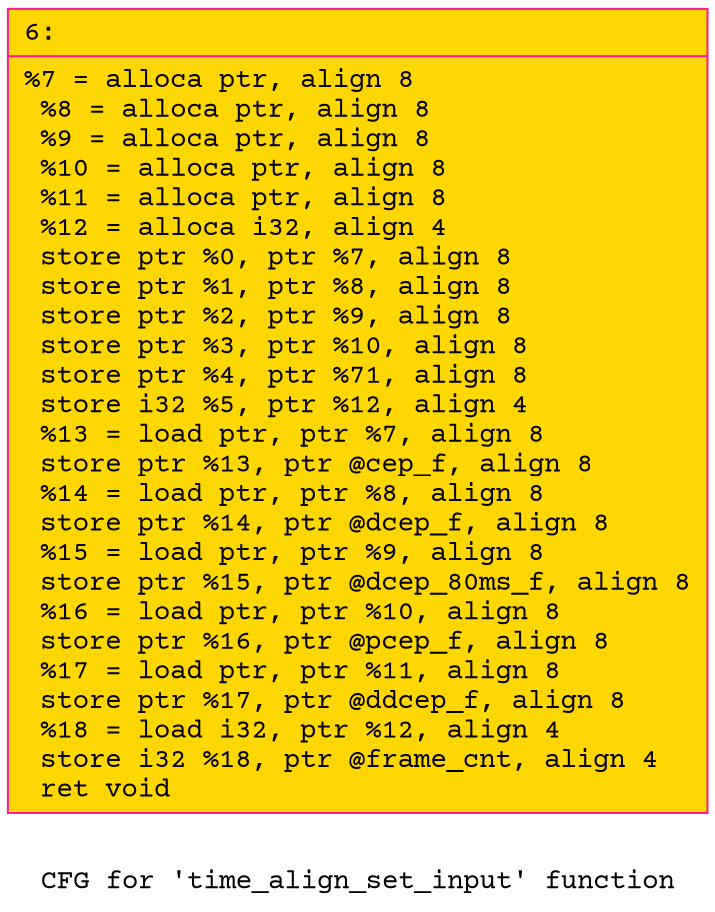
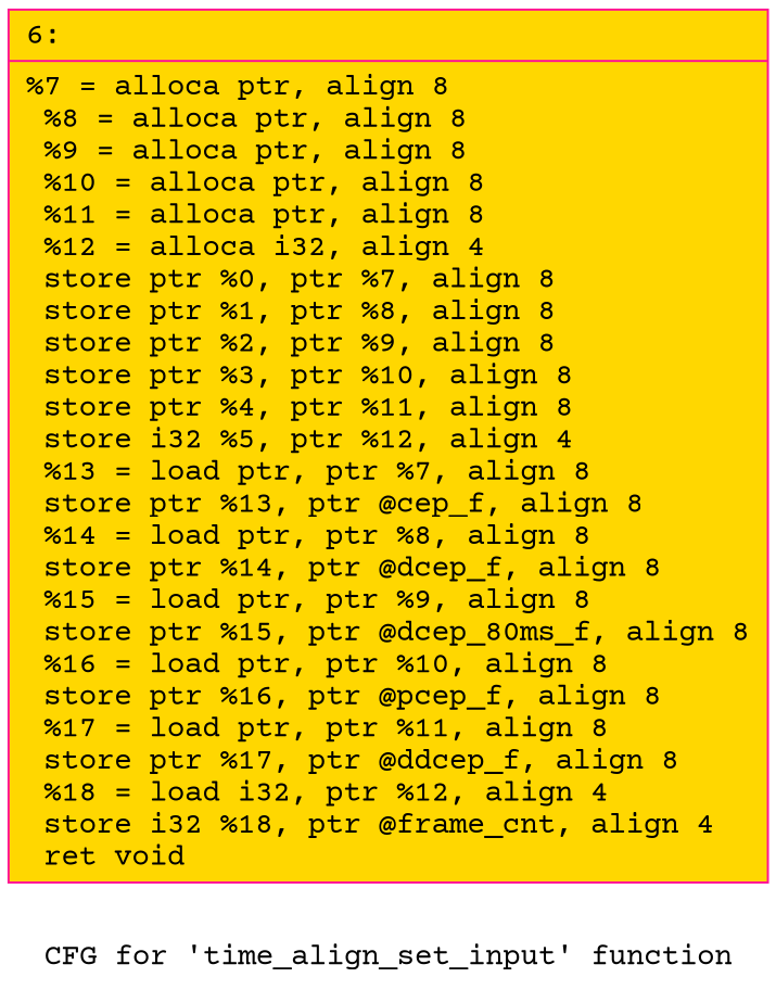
  digraph {
    label="CFG for 'time_align_set_input' function"
    fontname="Courier Prime"
-   n1 [color=deeppink fillcolor=gold fontname="Courier Prime" label="{6:\l|  %7 = alloca ptr, align 8\l  %8 = alloca ptr, align 8\l  %9 = alloca ptr, align 8\l  %10 = alloca ptr, align 8\l  %11 = alloca ptr, align 8\l  %12 = alloca i32, align 4\l  store ptr %0, ptr %7, align 8\l  store ptr %1, ptr %8, align 8\l  store ptr %2, ptr %9, align 8\l  store ptr %3, ptr %10, align 8\l  store ptr %4, ptr %71, align 8\l  store i32 %5, ptr %12, align 4\l  %13 = load ptr, ptr %7, align 8\l  store ptr %13, ptr @cep_f, align 8\l  %14 = load ptr, ptr %8, align 8\l  store ptr %14, ptr @dcep_f, align 8\l  %15 = load ptr, ptr %9, align 8\l  store ptr %15, ptr @dcep_80ms_f, align 8\l  %16 = load ptr, ptr %10, align 8\l  store ptr %16, ptr @pcep_f, align 8\l  %17 = load ptr, ptr %11, align 8\l  store ptr %17, ptr @ddcep_f, align 8\l  %18 = load i32, ptr %12, align 4\l  store i32 %18, ptr @frame_cnt, align 4\l  ret void\l}" shape=record style=filled]
+   n1 [color=deeppink fillcolor=gold fontname="Courier Prime" label="{6:\l|  %7 = alloca ptr, align 8\l  %8 = alloca ptr, align 8\l  %9 = alloca ptr, align 8\l  %10 = alloca ptr, align 8\l  %11 = alloca ptr, align 8\l  %12 = alloca i32, align 4\l  store ptr %0, ptr %7, align 8\l  store ptr %1, ptr %8, align 8\l  store ptr %2, ptr %9, align 8\l  store ptr %3, ptr %10, align 8\l  store ptr %4, ptr %11, align 8\l  store i32 %5, ptr %12, align 4\l  %13 = load ptr, ptr %7, align 8\l  store ptr %13, ptr @cep_f, align 8\l  %14 = load ptr, ptr %8, align 8\l  store ptr %14, ptr @dcep_f, align 8\l  %15 = load ptr, ptr %9, align 8\l  store ptr %15, ptr @dcep_80ms_f, align 8\l  %16 = load ptr, ptr %10, align 8\l  store ptr %16, ptr @pcep_f, align 8\l  %17 = load ptr, ptr %11, align 8\l  store ptr %17, ptr @ddcep_f, align 8\l  %18 = load i32, ptr %12, align 4\l  store i32 %18, ptr @frame_cnt, align 4\l  ret void\l}" shape=record style=filled]
  }
